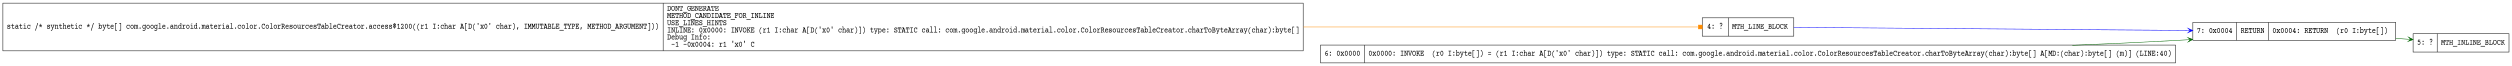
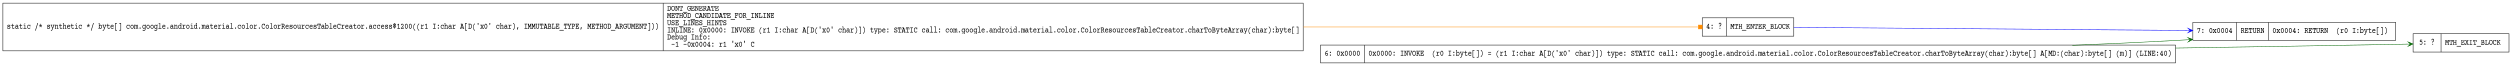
  digraph {
    fontname="Courier Prime"
    rankdir=LR
    node [fontname="Courier Prime" shape=record]
    edge [arrowhead=vee color=darkgreen fontname="Courier Prime"]
-   n1 [label="{4\:\ ?|MTH_LINE_BLOCK\l}"]
+   n1 [label="{4\:\ ?|MTH_ENTER_BLOCK\l}"]
    n2 [label="{7\:\ 0x0004|RETURN\l|0x0004: RETURN  (r0 I:byte[]) \l}"]
    n3 [label="{6\:\ 0x0000|0x0000: INVOKE  (r0 I:byte[]) = (r1 I:char A[D('x0' char)]) type: STATIC call: com.google.android.material.color.ColorResourcesTableCreator.charToByteArray(char):byte[] A[MD:(char):byte[] (m)] (LINE:40)\l}"]
-   n4 [label="{5\:\ ?|MTH_INLINE_BLOCK\l}"]
+   n4 [label="{5\:\ ?|MTH_EXIT_BLOCK\l}"]
    n5 [label="{static \/* synthetic *\/ byte[] com.google.android.material.color.ColorResourcesTableCreator.access$1200((r1 I:char A[D('x0' char), IMMUTABLE_TYPE, METHOD_ARGUMENT]))  | DONT_GENERATE\lMETHOD_CANDIDATE_FOR_INLINE\lUSE_LINES_HINTS\lINLINE: 0x0000: INVOKE  (r1 I:char A[D('x0' char)]) type: STATIC call: com.google.android.material.color.ColorResourcesTableCreator.charToByteArray(char):byte[]\lDebug Info:\l  \-1 \-0x0004: r1 'x0' C\l}"]
    n1 -> n2 [color=blue]
-   n2 -> n4
+   n3 -> n4
    n3 -> n2
    n5 -> n1 [arrowhead=box color=darkorange]
  }
